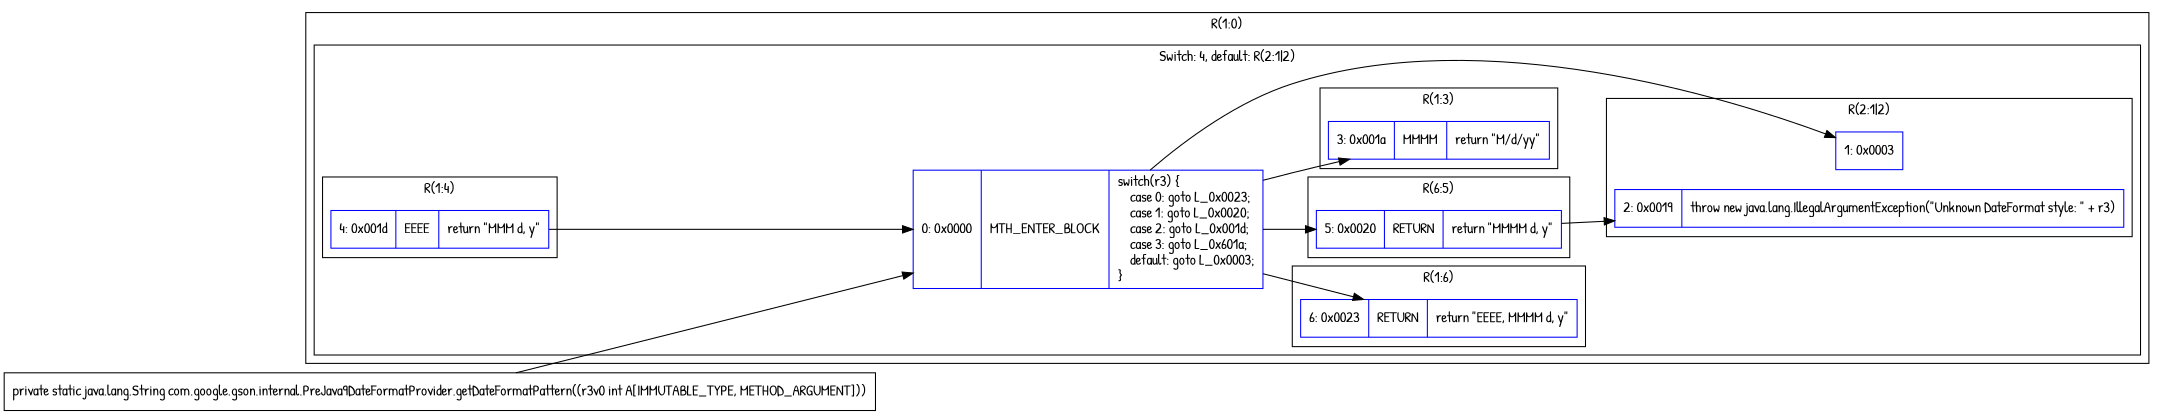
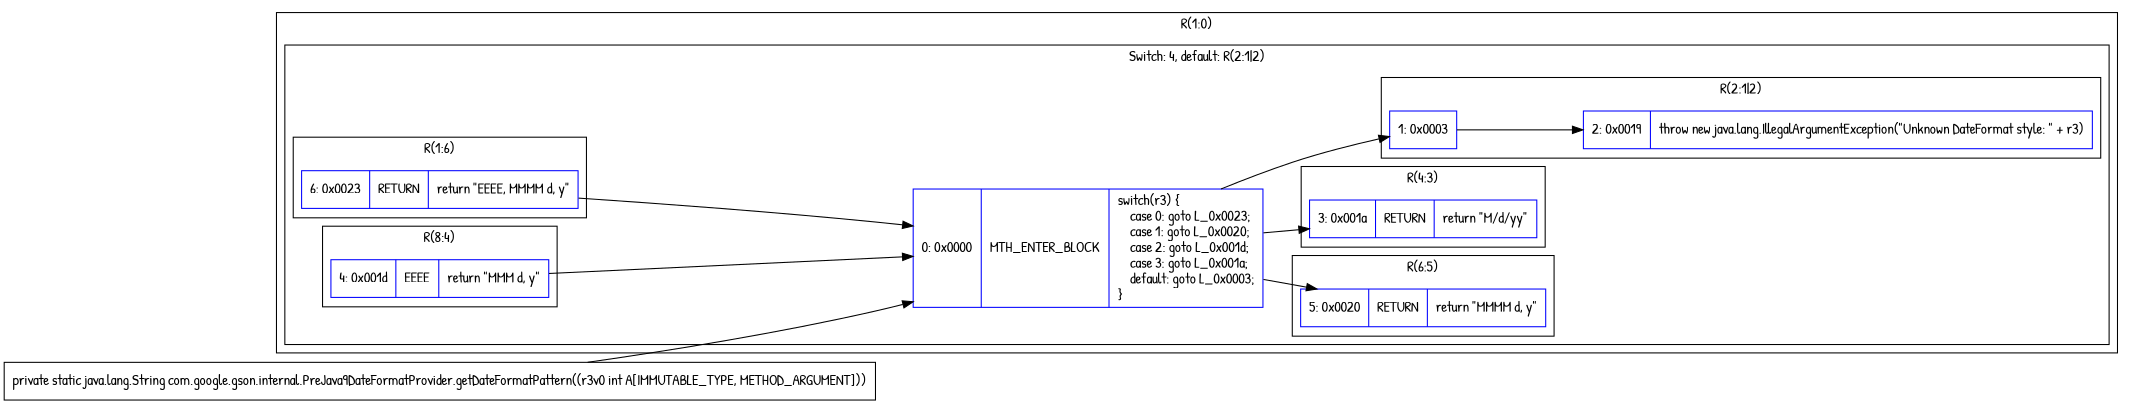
  digraph {
    fontname="Patrick Hand"
    rankdir=LR
    node [color=blue fontname="Patrick Hand" shape=record]
    edge [fontname="Patrick Hand"]
    n1 [label="{6\:\ 0x0023|RETURN\l|return \"EEEE, MMMM d, y\"\l}"]
    n2 [label="{5\:\ 0x0020|RETURN\l|return \"MMMM d, y\"\l}"]
    n3 [label="{4\:\ 0x001d|EEEE\l|return \"MMM d, y\"\l}"]
-   n4 [label="{3\:\ 0x001a|MMMM\l|return \"M\/d\/yy\"\l}"]
+   n4 [label="{3\:\ 0x001a|RETURN\l|return \"M\/d\/yy\"\l}"]
    n5 [label="{1\:\ 0x0003}"]
    n6 [label="{2\:\ 0x0019|throw new java.lang.IllegalArgumentException(\"Unknown DateFormat style: \" + r3)\l}"]
-   n7 [label="{0\:\ 0x0000|MTH_ENTER_BLOCK\l|switch(r3) \{\l    case 0: goto L_0x0023;\l    case 1: goto L_0x0020;\l    case 2: goto L_0x001d;\l    case 3: goto L_0x601a;\l    default: goto L_0x0003;\l\}\l}"]
+   n7 [label="{0\:\ 0x0000|MTH_ENTER_BLOCK\l|switch(r3) \{\l    case 0: goto L_0x0023;\l    case 1: goto L_0x0020;\l    case 2: goto L_0x001d;\l    case 3: goto L_0x001a;\l    default: goto L_0x0003;\l\}\l}"]
    n8 [label="{private static java.lang.String com.google.gson.internal.PreJava9DateFormatProvider.getDateFormatPattern((r3v0 int A[IMMUTABLE_TYPE, METHOD_ARGUMENT])) }" color=""]
    subgraph cluster_1 {
      label="R(1:0)"
      subgraph cluster_2 {
        label="Switch: 4, default: R(2:1|2)"
        n7
        subgraph cluster_3 {
          label="R(1:6)"
          n1
        }
        subgraph cluster_4 {
          label="R(6:5)"
          n2
        }
        subgraph cluster_5 {
-         label="R(1:4)"
+         label="R(8:4)"
          n3
        }
        subgraph cluster_6 {
-         label="R(1:3)"
+         label="R(4:3)"
          n4
        }
        subgraph cluster_7 {
          label="R(2:1|2)"
          n5
          n6
        }
      }
    }
    n3 -> n7
-   n2 -> n6
-   n7 -> n1
+   n5 -> n6
+   n1 -> n7
    n7 -> n2
    n7 -> n4
    n7 -> n5
    n8 -> n7
  }
